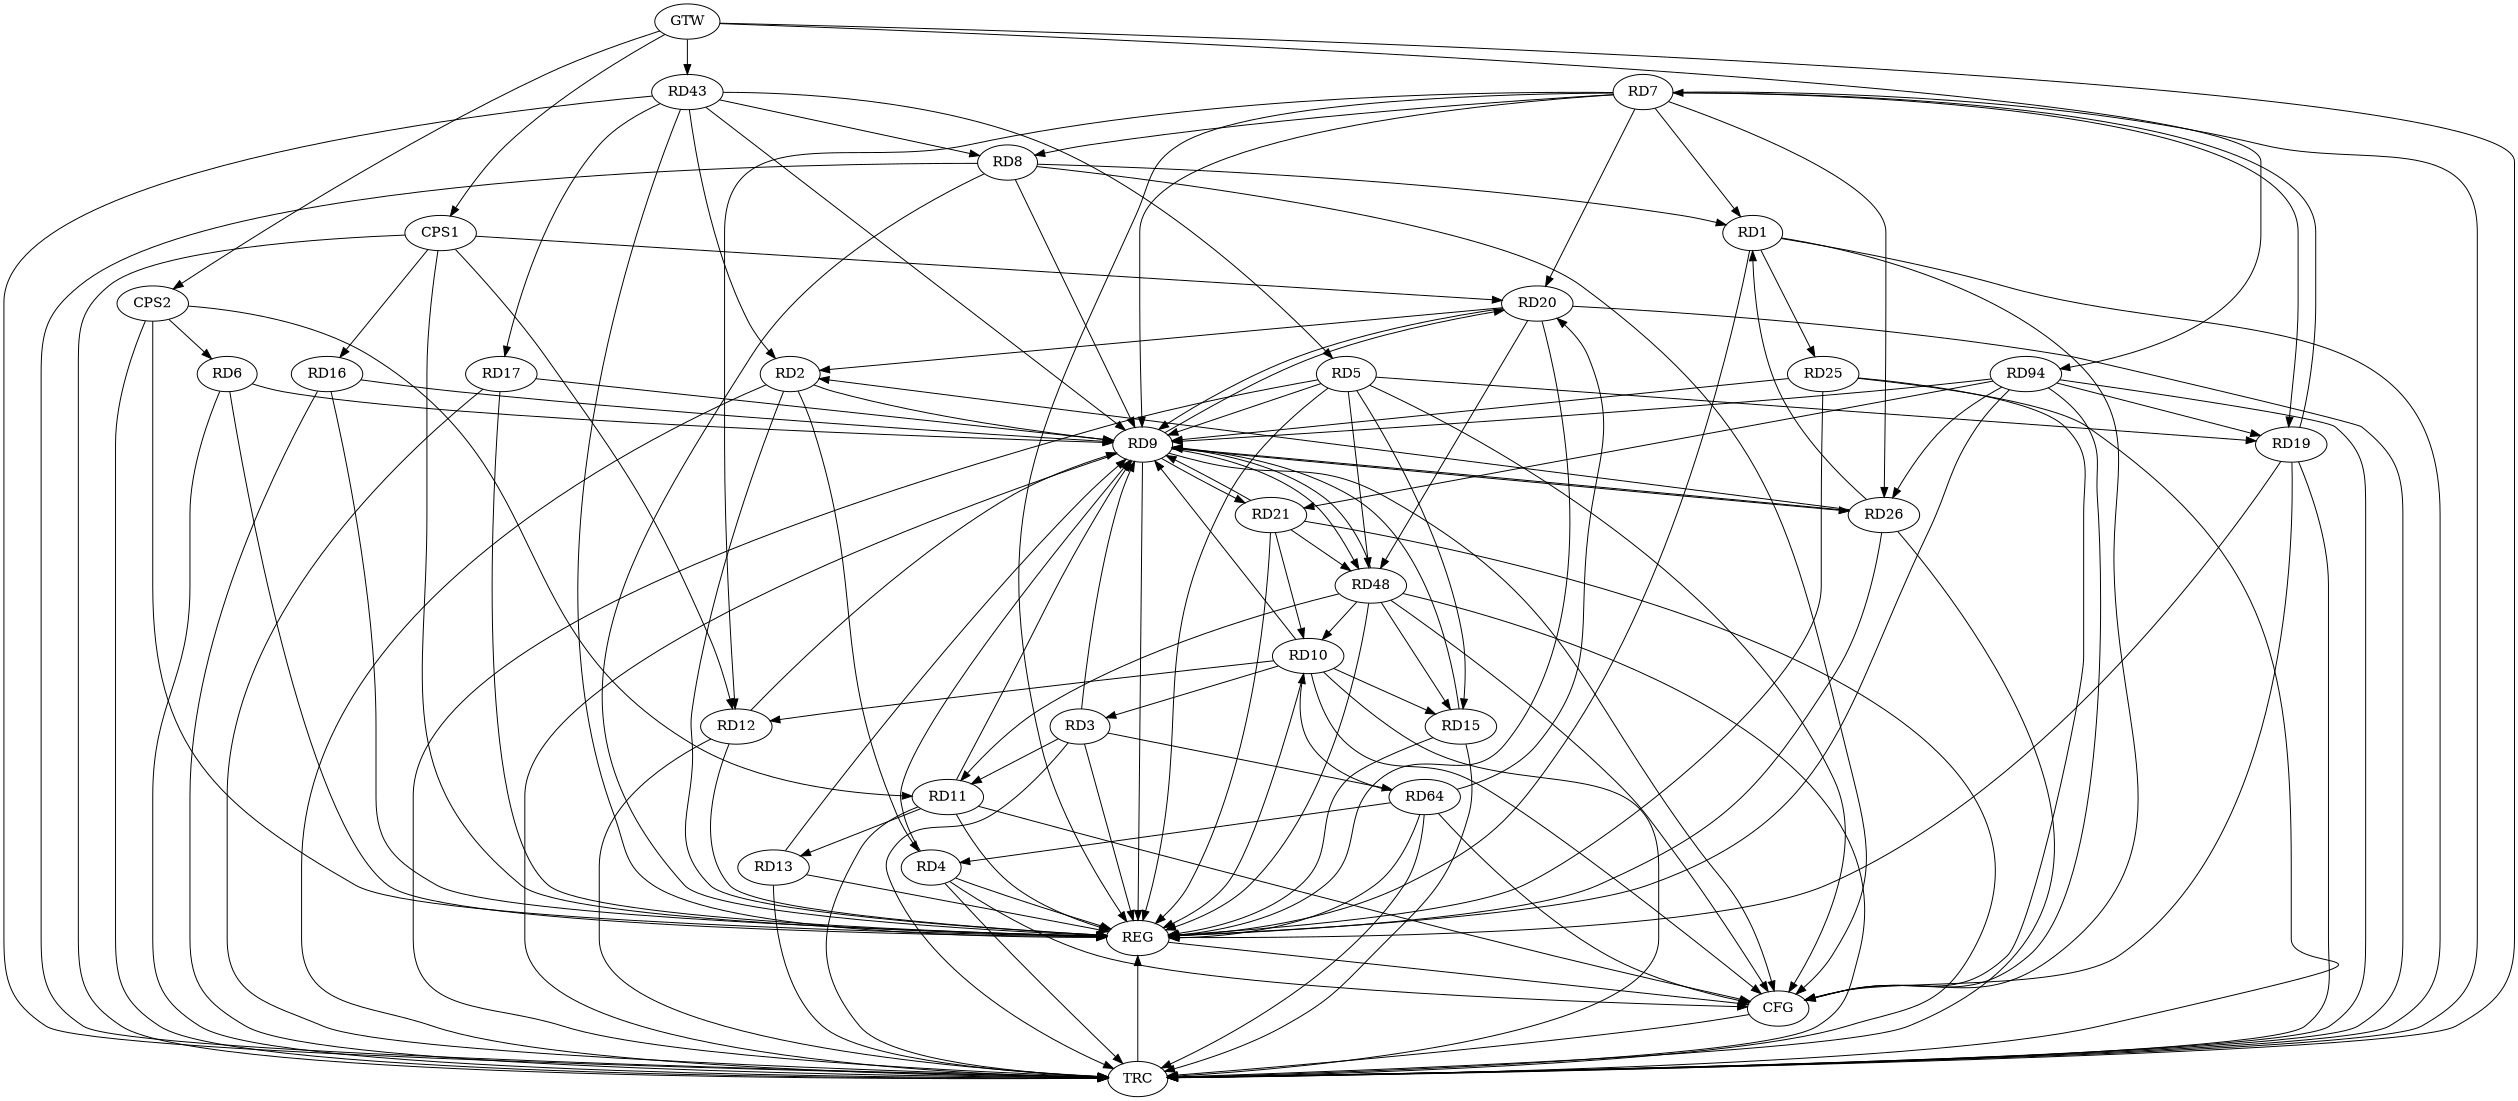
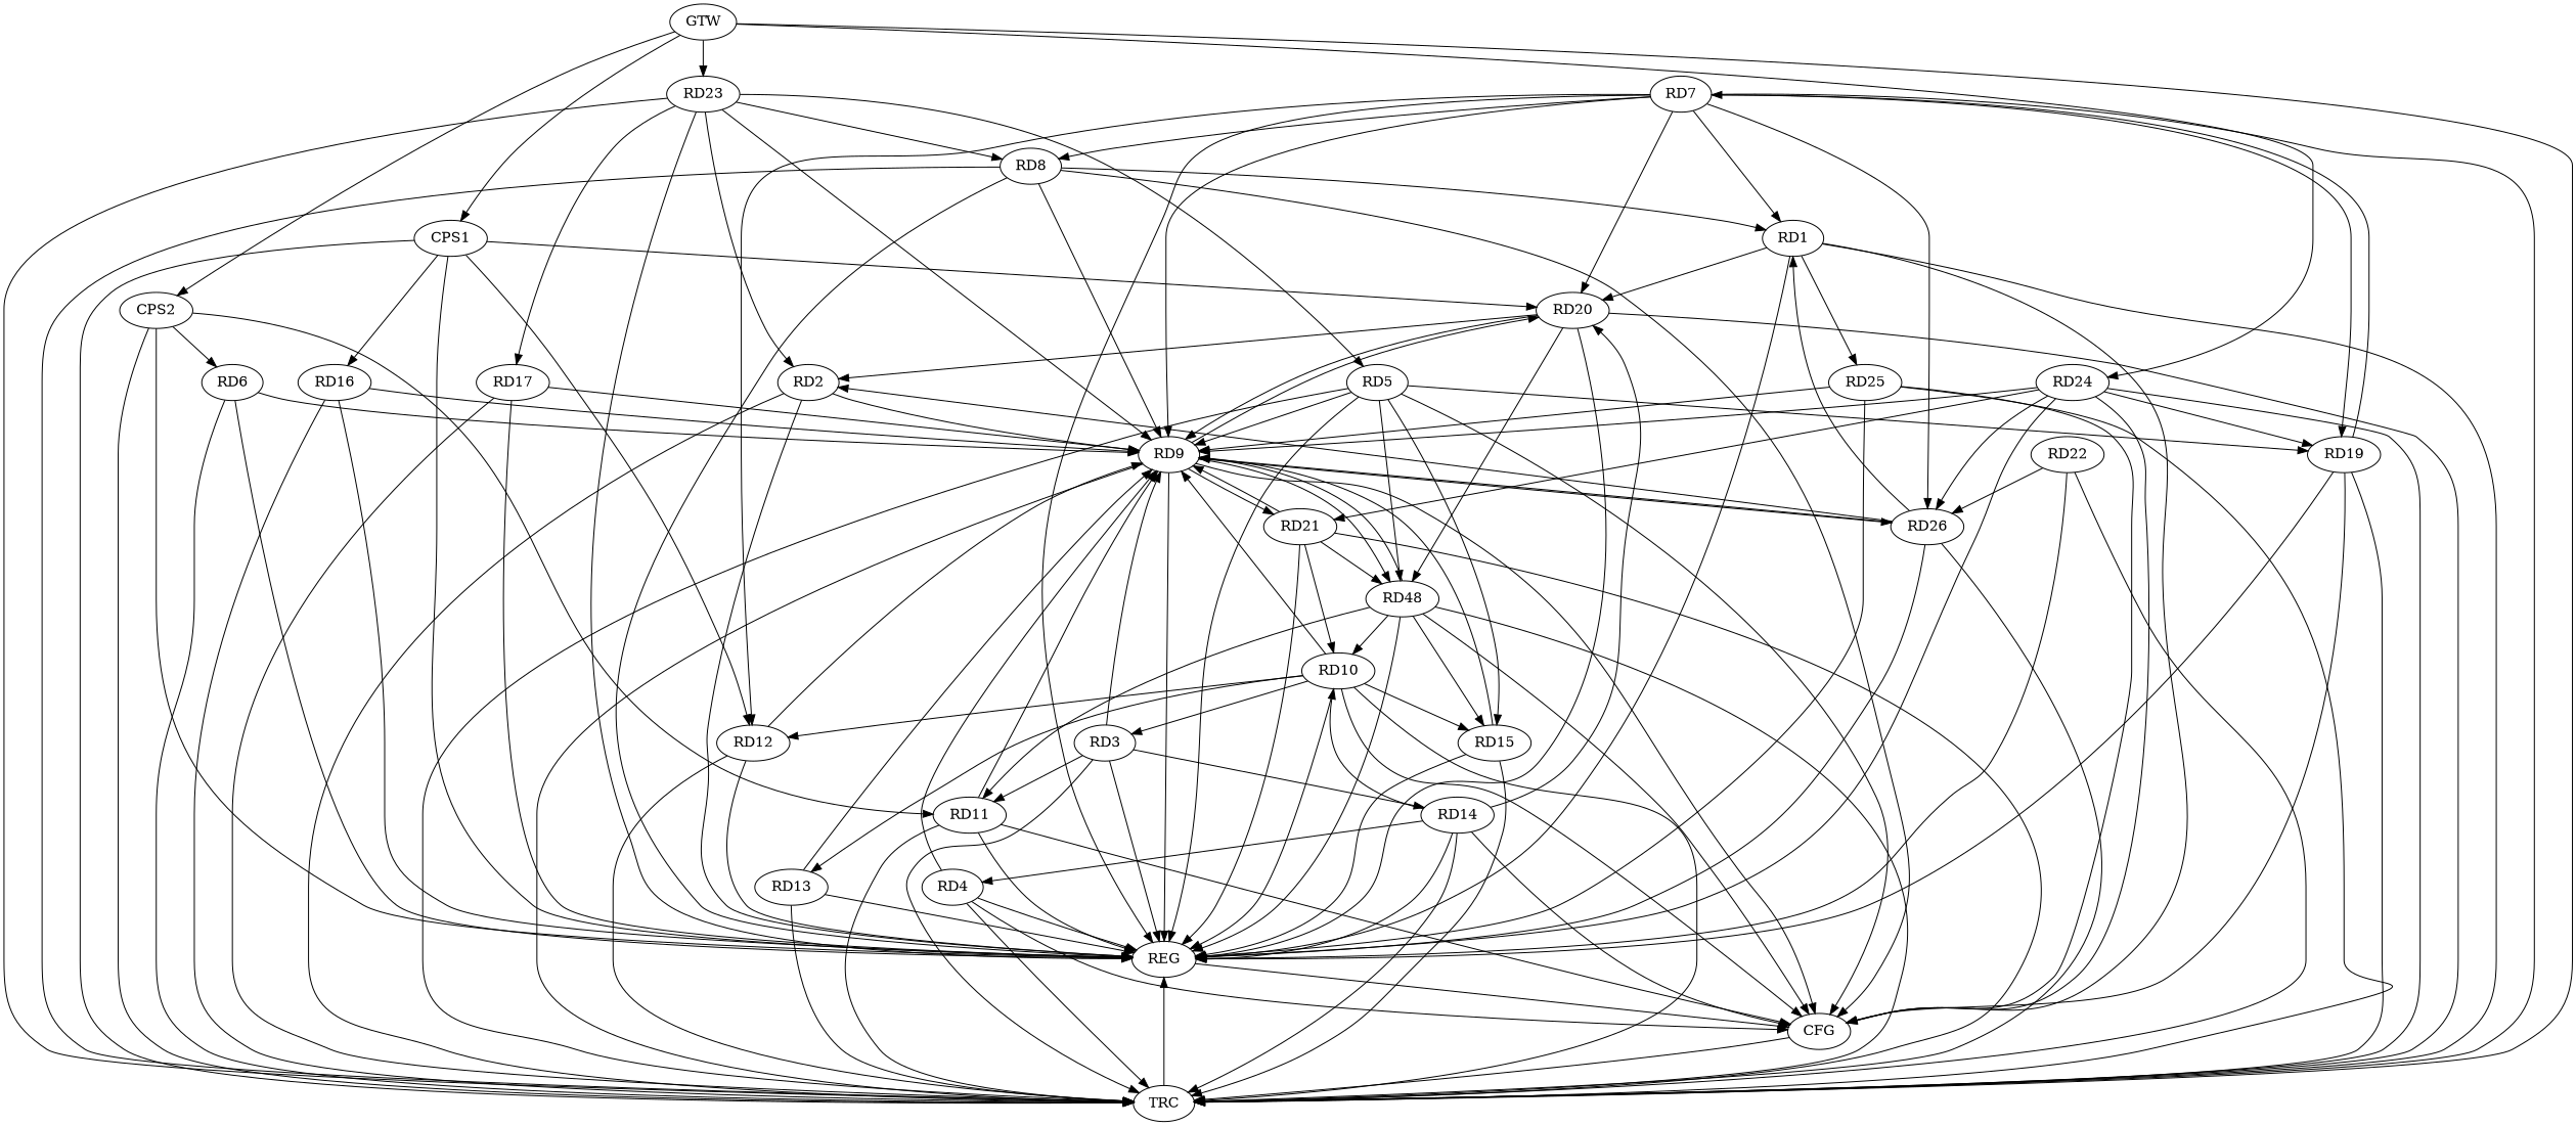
  strict digraph {
    n1 [label=RD1]
    n2 [label=RD20]
    n3 [label=RD25]
    n4 [label=REG]
    n5 [label=CFG]
    n6 [label=TRC]
    n7 [label=RD2]
    n8 [label=RD9]
    n9 [label=RD48]
    n10 [label=RD4]
    n11 [label=RD26]
    n12 [label=RD21]
    n13 [label=RD3]
    n14 [label=RD11]
-   n15 [label=RD64]
+   n15 [label=RD14]
    n16 [label=RD13]
    n17 [label=RD10]
    n18 [label=RD5]
    n19 [label=RD15]
    n20 [label=RD19]
    n21 [label=RD7]
    n22 [label=RD6]
    n23 [label=RD8]
    n24 [label=RD12]
    n25 [label=RD16]
    n26 [label=RD17]
-   n28 [label=RD43]
-   n29 [label=RD94]
+   n27 [label=RD22]
+   n28 [label=RD23]
+   n29 [label=RD24]
    n30 [label=CPS1]
    n31 [label=CPS2]
    n32 [label=GTW]
+   n1 -> n2
    n1 -> n3
    n1 -> n4
    n1 -> n5
    n1 -> n6
    n2 -> n4
    n2 -> n6
    n2 -> n7
    n2 -> n8
    n2 -> n9
    n3 -> n4
    n3 -> n5
    n3 -> n6
    n3 -> n8
    n4 -> n5
    n5 -> n6
    n6 -> n4
    n7 -> n4
    n7 -> n6
    n7 -> n8
-   n7 -> n10
    n8 -> n2
    n8 -> n4
    n8 -> n5
    n8 -> n6
    n8 -> n9
    n8 -> n11
    n8 -> n12
    n9 -> n4
    n9 -> n5
    n9 -> n6
    n9 -> n8
    n9 -> n14
    n9 -> n17
    n9 -> n19
    n10 -> n4
    n10 -> n5
    n10 -> n6
    n10 -> n8
    n11 -> n1
    n11 -> n4
    n11 -> n6
    n11 -> n7
    n11 -> n8
    n12 -> n4
    n12 -> n6
    n12 -> n8
    n12 -> n9
    n12 -> n17
    n13 -> n4
    n13 -> n6
    n13 -> n8
    n13 -> n14
    n13 -> n15
    n14 -> n4
    n14 -> n5
    n14 -> n6
    n14 -> n8
-   n14 -> n16
+   n17 -> n16
    n15 -> n2
    n15 -> n4
    n15 -> n5
    n15 -> n6
    n15 -> n10
    n15 -> n17
    n16 -> n4
    n16 -> n6
    n16 -> n8
    n17 -> n4
    n17 -> n5
    n17 -> n6
    n17 -> n8
    n17 -> n13
    n17 -> n19
    n17 -> n24
    n18 -> n4
    n18 -> n5
    n18 -> n6
    n18 -> n8
    n18 -> n9
    n18 -> n19
    n18 -> n20
    n19 -> n4
    n19 -> n6
    n19 -> n8
    n20 -> n4
    n20 -> n5
    n20 -> n6
    n20 -> n21
    n21 -> n1
    n21 -> n2
    n21 -> n4
    n21 -> n6
    n21 -> n8
    n21 -> n11
    n21 -> n20
    n21 -> n23
    n21 -> n24
    n22 -> n4
    n22 -> n6
    n22 -> n8
    n23 -> n1
    n23 -> n4
    n23 -> n5
    n23 -> n6
    n23 -> n8
    n24 -> n4
    n24 -> n6
    n24 -> n8
    n25 -> n4
    n25 -> n6
    n25 -> n8
    n26 -> n4
    n26 -> n6
    n26 -> n8
+   n27 -> n4
+   n27 -> n6
+   n27 -> n11
    n28 -> n4
    n28 -> n6
    n28 -> n7
    n28 -> n8
    n28 -> n18
    n28 -> n23
    n28 -> n26
    n29 -> n4
    n29 -> n5
    n29 -> n6
    n29 -> n8
    n29 -> n11
    n29 -> n12
    n29 -> n20
    n30 -> n2
    n30 -> n4
    n30 -> n6
    n30 -> n24
    n30 -> n25
    n31 -> n4
    n31 -> n6
    n31 -> n14
    n31 -> n22
    n32 -> n6
    n32 -> n28
    n32 -> n29
    n32 -> n30
    n32 -> n31
  }
